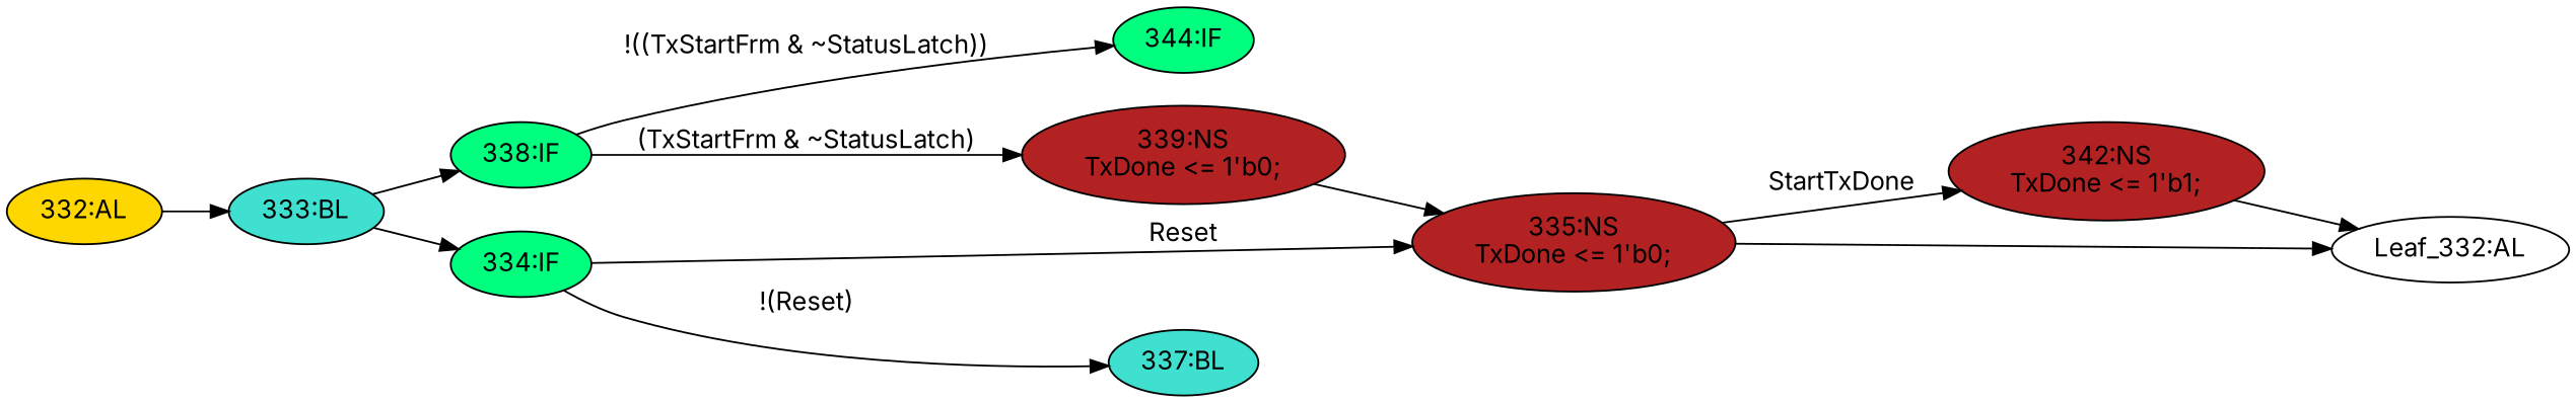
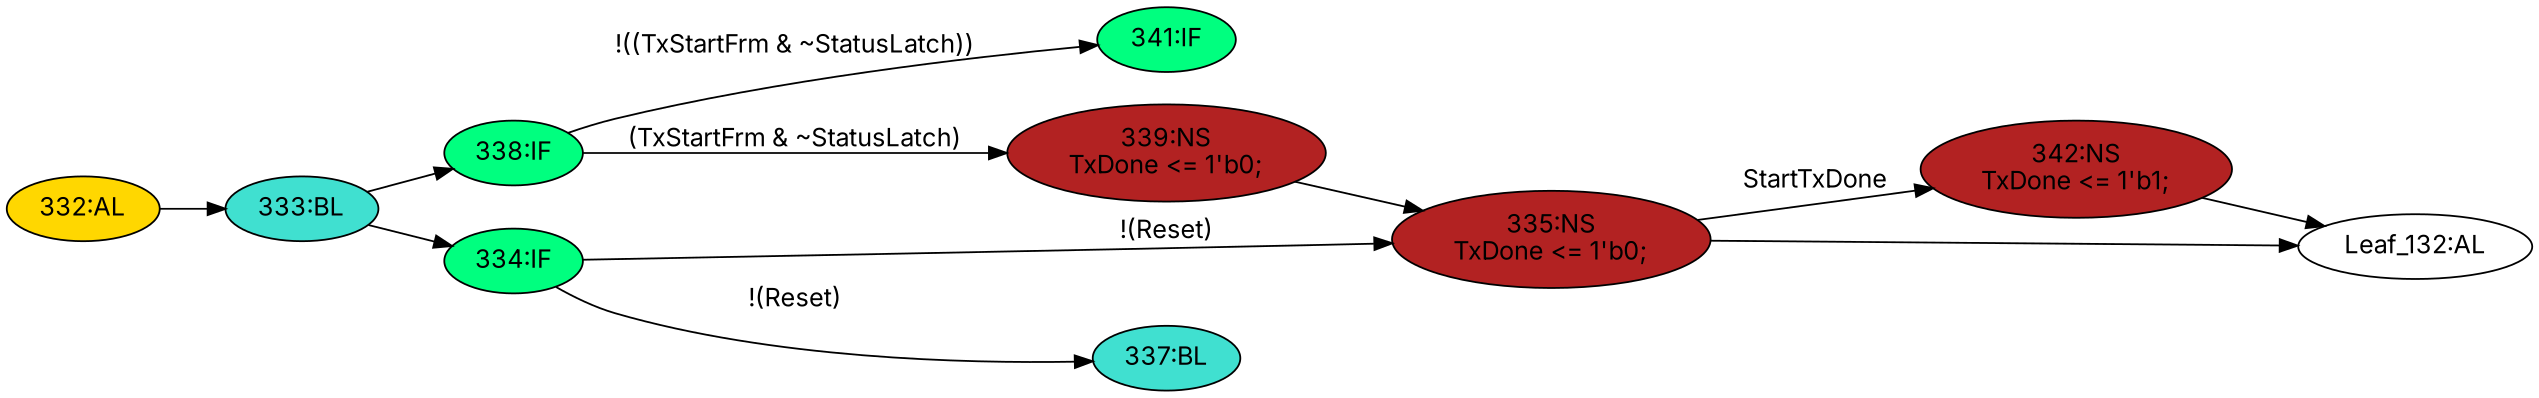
  strict digraph {
    fontname=Inter
    rankdir=LR
    node [fillcolor=springgreen fontname=Inter statements="[]" style=filled typ=IfStatement]
    edge [cond="[]" fontname=Inter lineno=None]
-   n1 [ast="<pyverilog.vparser.ast.IfStatement object at 0x7ff826da2110>" label="344:IF"]
+   n1 [ast="<pyverilog.vparser.ast.IfStatement object at 0x7ff826da2110>" label="341:IF"]
    n2 [ast="<pyverilog.vparser.ast.NonblockingSubstitution object at 0x7ff826da21d0>" fillcolor=firebrick label="342:NS\nTxDone <= 1'b1;" statements="[<pyverilog.vparser.ast.NonblockingSubstitution object at 0x7ff826da21d0>]" typ=NonblockingSubstitution]
-   n3 [def_var="['TxDone']" label="Leaf_332:AL" fillcolor="" statements="" style="" typ=""]
+   n3 [def_var="['TxDone']" label="Leaf_132:AL" fillcolor="" statements="" style="" typ=""]
    n4 [ast="<pyverilog.vparser.ast.NonblockingSubstitution object at 0x7ff826da2390>" fillcolor=firebrick label="335:NS\nTxDone <= 1'b0;" statements="[<pyverilog.vparser.ast.NonblockingSubstitution object at 0x7ff826da2390>]" typ=NonblockingSubstitution]
    n5 [ast="<pyverilog.vparser.ast.Block object at 0x7ff8277fd390>" fillcolor=turquoise label="337:BL" typ=Block]
    n6 [ast="<pyverilog.vparser.ast.IfStatement object at 0x7ff8277fd950>" label="338:IF"]
    n7 [ast="<pyverilog.vparser.ast.NonblockingSubstitution object at 0x7ff8277fdb10>" fillcolor=firebrick label="339:NS\nTxDone <= 1'b0;" statements="[<pyverilog.vparser.ast.NonblockingSubstitution object at 0x7ff8277fdb10>]" typ=NonblockingSubstitution]
    n8 [ast="<pyverilog.vparser.ast.IfStatement object at 0x7ff8277fdc90>" label="334:IF"]
    n9 [ast="<pyverilog.vparser.ast.Block object at 0x7ff8277fda10>" fillcolor=turquoise label="333:BL" typ=Block]
    n10 [ast="<pyverilog.vparser.ast.Always object at 0x7ff8277fd690>" clk_sens=False fillcolor=gold label="332:AL" sens="['MTxClk', 'Reset']" typ=Always use_var="['Reset', 'StatusLatch', 'StartTxDone', 'TxStartFrm']"]
    n2 -> n3
    n4 -> n2 [cond="['StartTxDone']" label=StartTxDone lineno=341]
    n4 -> n3
    n6 -> n1 [cond="['TxStartFrm', 'StatusLatch']" label="!((TxStartFrm & ~StatusLatch))" lineno=338]
    n6 -> n7 [cond="['TxStartFrm', 'StatusLatch']" label="(TxStartFrm & ~StatusLatch)" lineno=338]
    n7 -> n4
-   n8 -> n4 [cond="['Reset']" label=Reset lineno=334]
+   n8 -> n4 [cond="['Reset']" label="!(Reset)" lineno=334]
    n8 -> n5 [cond="['Reset']" label="!(Reset)" lineno=334]
    n9 -> n6
    n9 -> n8
    n10 -> n9
  }
